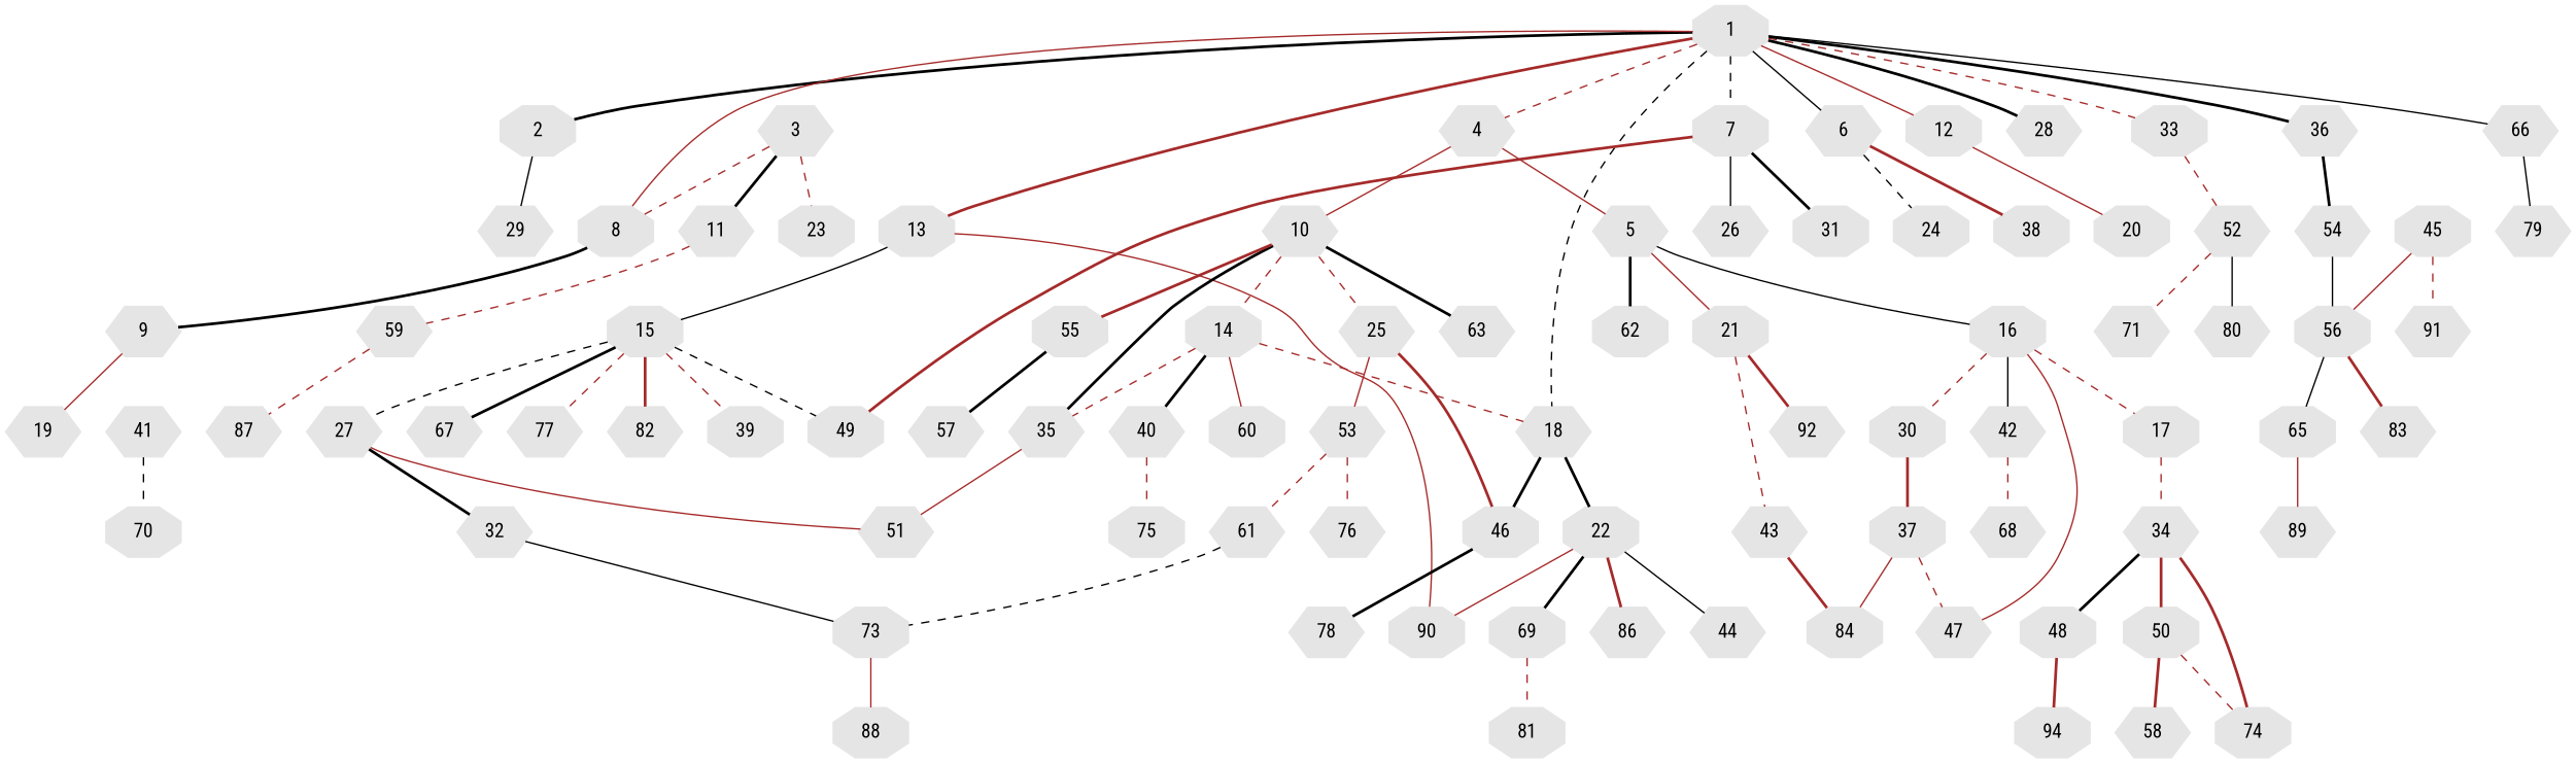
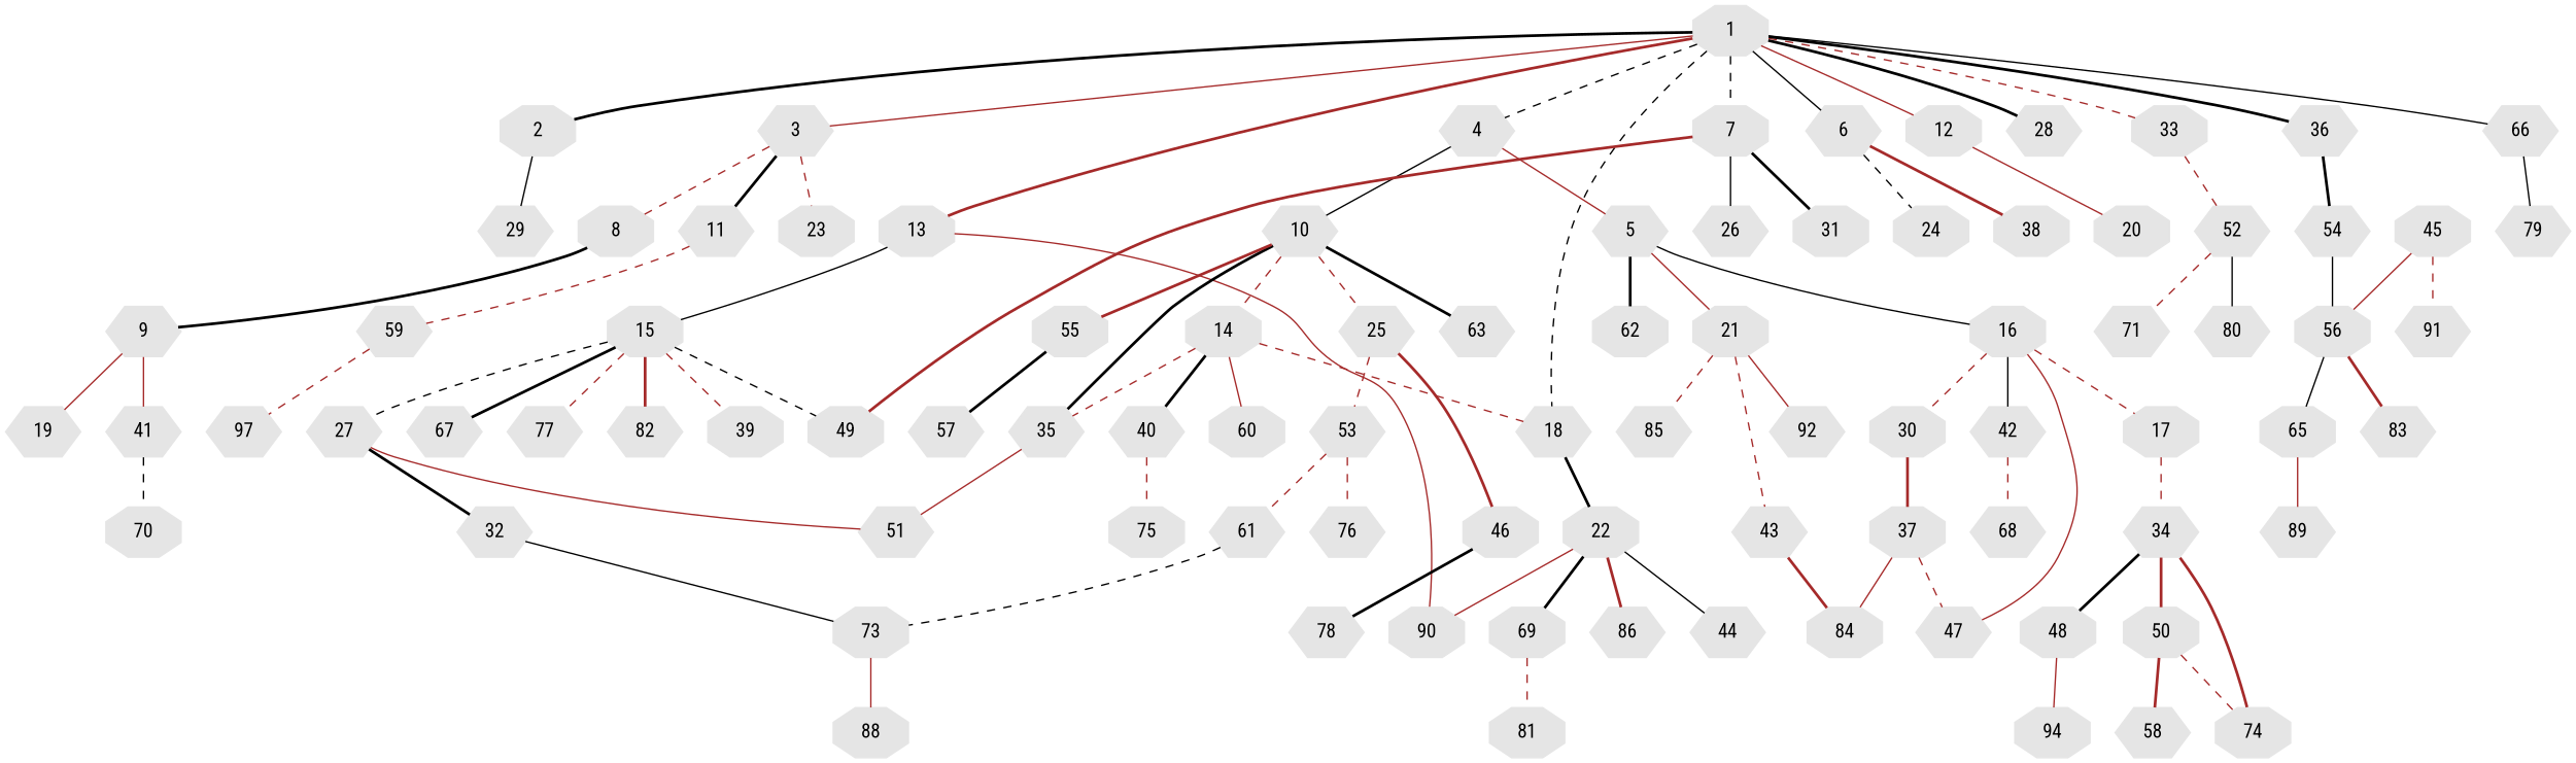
  graph {
    fontname="Roboto Condensed"
    node [color=gray90 fontname="Roboto Condensed" shape=hexagon style=filled]
    edge [color=brown fontname="Roboto Condensed" style=dashed]
    1 [shape=octagon]
    2 [shape=octagon]
    3
    4
    6
    7 [shape=octagon]
    12 [shape=octagon]
    13 [shape=octagon]
    18
    28
    33 [shape=octagon]
    36
    66
    29
    8 [shape=octagon]
    11
    23 [shape=octagon]
    5
    10
    24 [shape=octagon]
    38 [shape=octagon]
    26
    31 [shape=octagon]
    49 [shape=octagon]
    20 [shape=octagon]
    15 [shape=octagon]
    90 [shape=octagon]
    22 [shape=octagon]
    46 [shape=octagon]
    52
    54
    79
    9
    59
    16 [shape=octagon]
    21 [shape=octagon]
    62 [shape=octagon]
    14 [shape=octagon]
    25
    35
    55 [shape=octagon]
    63
    17 [shape=octagon]
    30 [shape=octagon]
    42
    47
    43
    n48 [label=92]
+   85
    19
    41
    70 [shape=octagon]
    40
    60 [shape=octagon]
    53
    51
    57
-   87
+   87 [label=97]
    27
    39 [shape=octagon]
    67
    77
    82
    75 [shape=octagon]
    32
    34
    37 [shape=octagon]
    68
    48 [shape=octagon]
    50 [shape=octagon]
    74 [shape=octagon]
    44
    69 [shape=octagon]
    86
    78
    84 [shape=octagon]
    81 [shape=octagon]
    45 [shape=octagon]
    56 [shape=octagon]
    91
    61
    76
    73 [shape=octagon]
    88 [shape=octagon]
    71
    80
    n87 [label=94 shape=octagon]
    58
    65 [shape=octagon]
    83
    89
    1 -- 2 [color=black style=bold]
-   1 -- 8 [style=solid]
-   1 -- 4
+   1 -- 3 [style=solid]
+   1 -- 4 [color=black]
    1 -- 6 [color=black style=solid]
    1 -- 7 [color=black]
    1 -- 12 [style=solid]
    1 -- 13 [style=bold]
    1 -- 18 [color=black]
    1 -- 28 [color=black style=bold]
    1 -- 33
    1 -- 36 [color=black style=bold]
    1 -- 66 [color=black style=solid]
    2 -- 29 [color=black style=solid]
    3 -- 8
    3 -- 11 [color=black style=bold]
    3 -- 23
    4 -- 5 [style=solid]
-   4 -- 10 [style=solid]
+   4 -- 10 [color=black style=solid]
    6 -- 24 [color=black]
    6 -- 38 [style=bold]
    7 -- 26 [color=black style=solid]
    7 -- 31 [color=black style=bold]
    7 -- 49 [style=bold]
    12 -- 20 [style=solid]
    13 -- 15 [color=black style=solid]
    13 -- 90 [style=solid]
    18 -- 22 [color=black style=bold]
-   18 -- 46 [color=black style=bold]
    33 -- 52
    36 -- 54 [color=black style=bold]
    66 -- 79 [color=black style=solid]
    8 -- 9 [color=black style=bold]
    11 -- 59
    5 -- 16 [color=black style=solid]
    5 -- 21 [style=solid]
    5 -- 62 [color=black style=bold]
    10 -- 14
    10 -- 25
    10 -- 35 [color=black style=bold]
    10 -- 55 [style=bold]
    10 -- 63 [color=black style=bold]
    15 -- 49 [color=black]
    15 -- 27 [color=black]
    15 -- 39
    15 -- 67 [color=black style=bold]
    15 -- 77
    15 -- 82 [style=bold]
    22 -- 90 [style=solid]
    22 -- 44 [color=black style=solid]
    22 -- 69 [color=black style=bold]
    22 -- 86 [style=bold]
    46 -- 78 [color=black style=bold]
    52 -- 71
    52 -- 80 [color=black style=solid]
    54 -- 56 [color=black style=solid]
    9 -- 19 [style=solid]
+   9 -- 41 [style=solid]
    59 -- 87
    16 -- 17
    16 -- 30
    16 -- 42 [color=black style=solid]
    16 -- 47 [style=solid]
    21 -- 43
-   21 -- n48 [style=bold]
+   21 -- n48 [style=solid]
+   21 -- 85
    14 -- 18
    14 -- 35
    14 -- 40 [color=black style=bold]
    14 -- 60 [style=solid]
    25 -- 46 [style=bold]
-   25 -- 53 [style=solid]
+   25 -- 53
    35 -- 51 [style=solid]
    55 -- 57 [color=black style=bold]
    17 -- 34
    30 -- 37 [style=bold]
    42 -- 68
    43 -- 84 [style=bold]
    41 -- 70 [color=black]
    40 -- 75
    53 -- 61
    53 -- 76
    27 -- 51 [style=solid]
    27 -- 32 [color=black style=bold]
    32 -- 73 [color=black style=solid]
    34 -- 48 [color=black style=bold]
    34 -- 50 [style=bold]
    34 -- 74 [style=bold]
    37 -- 47
    37 -- 84 [style=solid]
-   48 -- n87 [style=bold]
+   48 -- n87 [style=solid]
    50 -- 74
    50 -- 58 [style=bold]
    69 -- 81
    45 -- 56 [style=solid]
    45 -- 91
    56 -- 65 [color=black style=solid]
    56 -- 83 [style=bold]
    61 -- 73 [color=black]
    73 -- 88 [style=solid]
    65 -- 89 [style=solid]
  }
